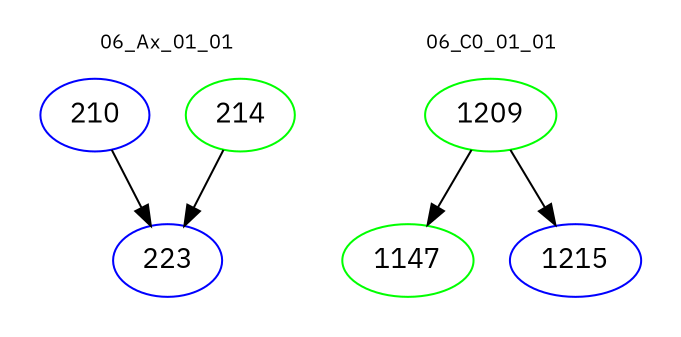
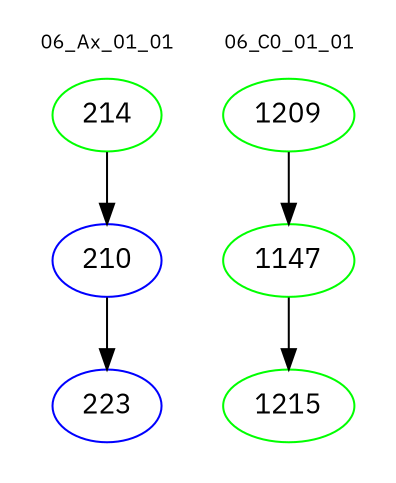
  digraph {
    fontname="IBM Plex Sans"
    node [color=green fontname="IBM Plex Sans"]
    edge [color=black fontname="IBM Plex Sans"]
    n1 [label=214]
    n2 [color=blue label=210]
    n3 [color=blue label=223]
    n4 [label=1209]
    n5 [label=1147]
-   n6 [color=blue label=1215]
+   n6 [label=1215]
    subgraph cluster_1 {
      color=white
      fontsize=10
      label="06_Ax_01_01"
      n1
      n2
      n3
    }
    subgraph cluster_2 {
      color=white
      fontsize=10
      label="06_C0_01_01"
      n4
      n5
      n6
    }
-   n1 -> n3
+   n1 -> n2
    n2 -> n3
    n4 -> n5
-   n4 -> n6
+   n5 -> n6
  }
